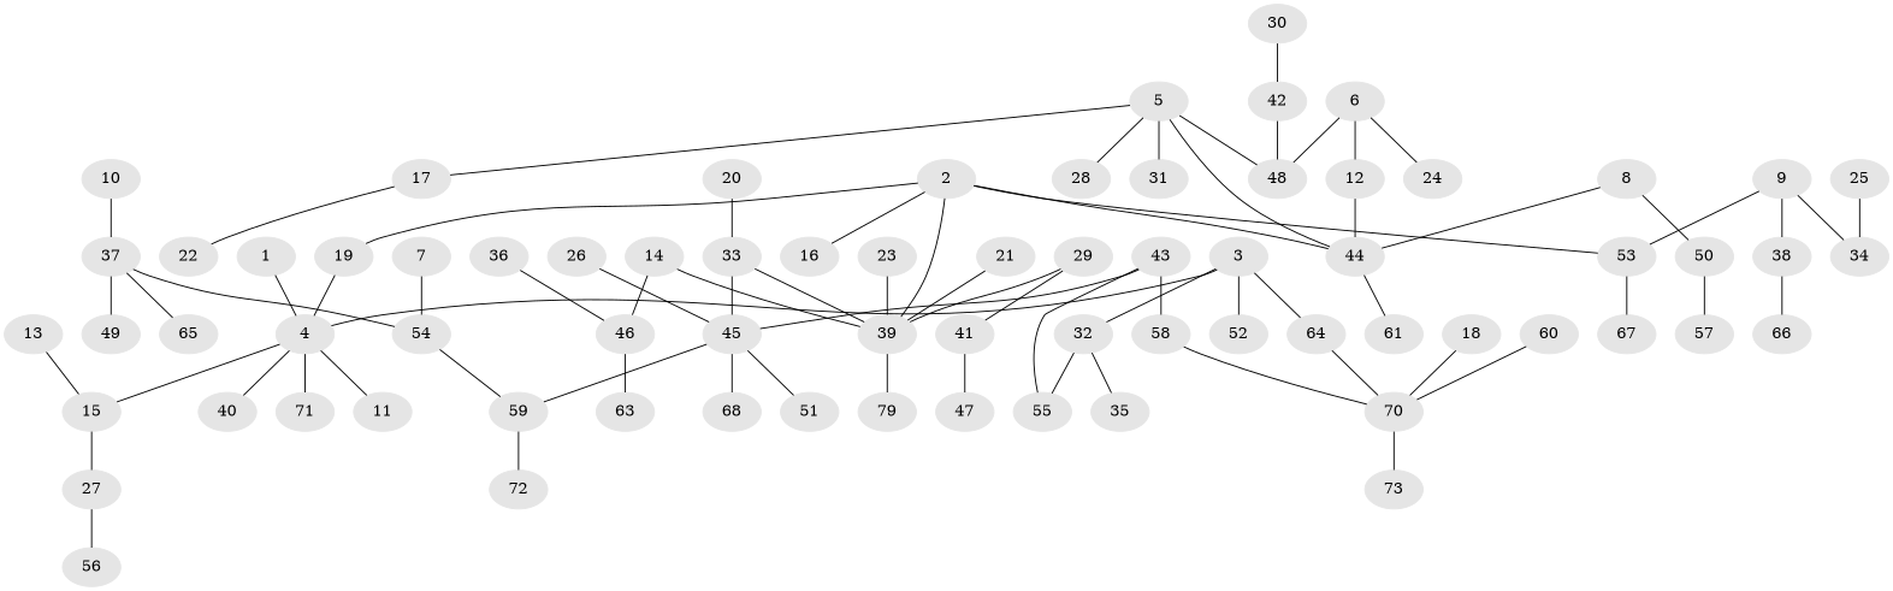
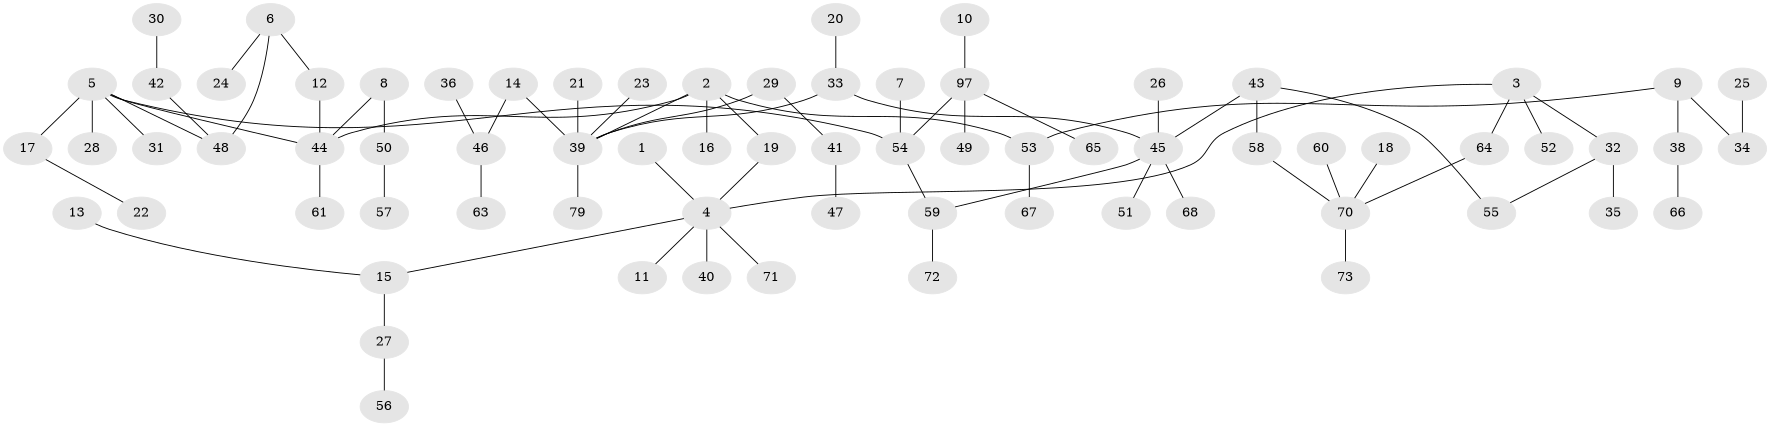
  graph {
    node [color=gray90 style=filled]
    edge [weight=1.0]
    1
    4
    11
    15
    40
    71
    2
    16
    19
    39
    44
    53
    n13 [label=79]
    61
    67
    3
    32
    52
    64
    35
    55
    70
    27
    5
    17
    28
    31
    48
    54
    22
    59
    6
    12
    24
    7
    8
    50
    57
    9
    34
    38
    66
    10
-   37
+   37 [label=97]
    49
    65
    13
    14
    46
    63
    56
    18
    73
    20
    33
    45
    21
    23
    25
    26
    51
    68
    29
    41
    47
    30
    42
    36
    43
    58
    72
    60
    1 -- 4
    4 -- 11
    4 -- 15
    4 -- 40
    4 -- 71
    15 -- 27
    2 -- 16
    2 -- 19
    2 -- 39
    2 -- 44
    2 -- 53
    19 -- 4
    39 -- n13
    44 -- 61
    53 -- 67
    3 -- 4
    3 -- 32
    3 -- 52
    3 -- 64
    32 -- 35
    32 -- 55
    64 -- 70
    70 -- 73
    27 -- 56
    5 -- 44
    5 -- 17
    5 -- 28
    5 -- 31
    5 -- 48
+   5 -- 54
    17 -- 22
    54 -- 59
    59 -- 72
    6 -- 48
    6 -- 12
    6 -- 24
    12 -- 44
    7 -- 54
    8 -- 44
    8 -- 50
    50 -- 57
    9 -- 53
    9 -- 34
    9 -- 38
    38 -- 66
    10 -- 37
    37 -- 54
    37 -- 49
    37 -- 65
    13 -- 15
    14 -- 39
    14 -- 46
    46 -- 63
    18 -- 70
    20 -- 33
    33 -- 39
    33 -- 45
    45 -- 59
    45 -- 51
    45 -- 68
    21 -- 39
    23 -- 39
    25 -- 34
    26 -- 45
    29 -- 39
    29 -- 41
    41 -- 47
    30 -- 42
    42 -- 48
    36 -- 46
    43 -- 55
    43 -- 45
    43 -- 58
    58 -- 70
    60 -- 70
  }
